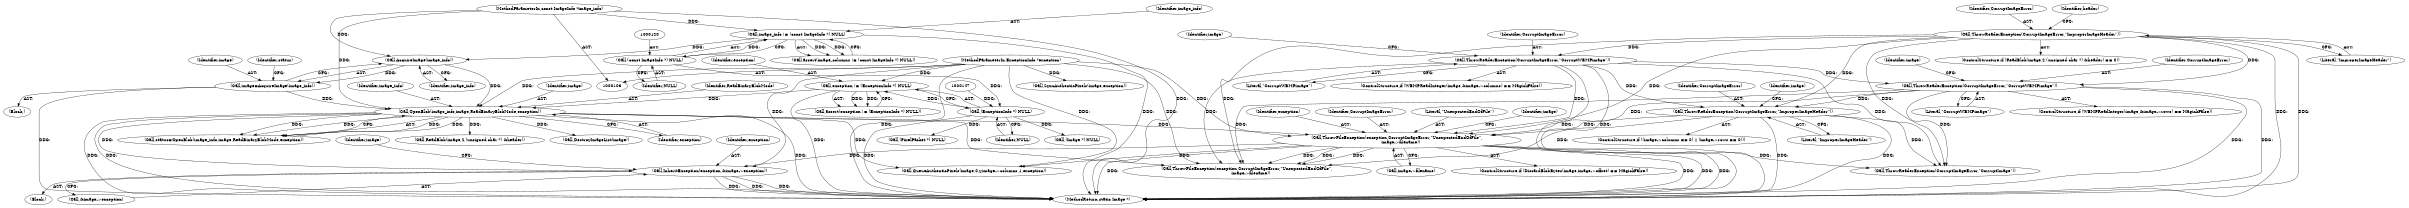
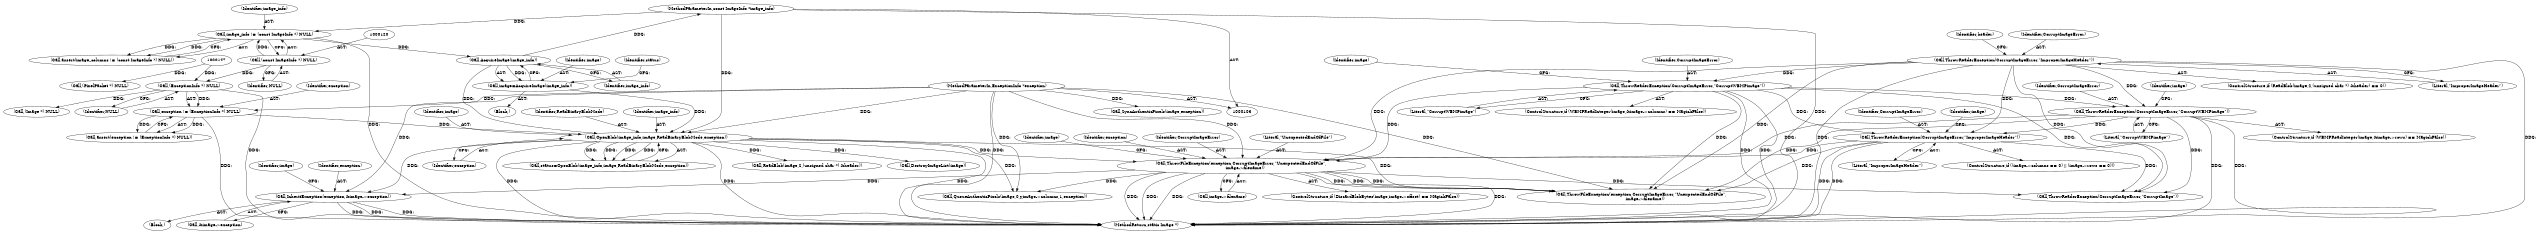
  digraph {
    n1 [label="(Call,InheritException(exception,&image->exception))"]
    n2 [label="(MethodReturn,static Image *)"]
    n3 [label="(Block,)"]
    n4 [label="(Call,&image->exception)"]
    n5 [label="(Call,ThrowFileException(exception,CorruptImageError,\"UnexpectedEndOfFile\",\n      image->filename))"]
    n6 [label="(ControlStructure,if (DiscardBlobBytes(image,image->offset) == MagickFalse))"]
    n7 [label="(Call,ThrowReaderException(CorruptImageError,\"CorruptImage\"))"]
    n8 [label="(Call,ThrowFileException(exception,CorruptImageError,\"UnexpectedEndOfFile\",\n      image->filename))"]
    n9 [label="(Call,QueueAuthenticPixels(image,0,y,image->columns,1,exception))"]
    n10 [label="(Call,image->filename)"]
    n11 [label="(Call,OpenBlob(image_info,image,ReadBinaryBlobMode,exception))"]
    n12 [label="(Call,status=OpenBlob(image_info,image,ReadBinaryBlobMode,exception))"]
    n13 [label="(Call,ReadBlob(image,2,(unsigned char *) &header))"]
    n14 [label="(Call,DestroyImageList(image))"]
    n15 [label="(Identifier,exception)"]
    n16 [label="(Call,AcquireImage(image_info))"]
    n17 [label="(Call,image=AcquireImage(image_info))"]
    n18 [label="(Identifier,image_info)"]
    n19 [label="(Block,)"]
    n20 [label="(Call,image_info != (const ImageInfo *) NULL)"]
    n21 [label="(Call,(const ImageInfo *) NULL)"]
    n22 [label="(Call,assert(image_columns != (const ImageInfo *) NULL))"]
    n23 [label="(Call,(ExceptionInfo *) NULL)"]
    n24 [label="(Identifier,NULL)"]
    n25 [label="(MethodParameterIn,const ImageInfo *image_info)"]
    1000103
    n27 [label="(Call,exception != (ExceptionInfo *) NULL)"]
    n28 [label="(Identifier,NULL)"]
    n29 [label="(Call,(PixelPacket *) NULL)"]
    n30 [label="(Call,(Image *) NULL)"]
    n31 [label="(Call,assert(exception != (ExceptionInfo *) NULL))"]
    n32 [label="(MethodParameterIn,ExceptionInfo *exception)"]
    n33 [label="(Call,SyncAuthenticPixels(image,exception))"]
    n34 [label="(Call,ThrowReaderException(CorruptImageError,\"CorruptWBMPimage\"))"]
    n35 [label="(Call,ThrowReaderException(CorruptImageError,\"ImproperImageHeader\"))"]
    n36 [label="(Literal,\"CorruptWBMPimage\")"]
    n37 [label="(ControlStructure,if (WBMPReadInteger(image,&image->rows) == MagickFalse))"]
    n38 [label="(Literal,\"ImproperImageHeader\")"]
    n39 [label="(ControlStructure,if ((image->columns == 0) || (image->rows == 0)))"]
    n40 [label="(Call,ThrowReaderException(CorruptImageError,\"CorruptWBMPimage\"))"]
    n41 [label="(Literal,\"CorruptWBMPimage\")"]
    n42 [label="(ControlStructure,if (WBMPReadInteger(image,&image->columns) == MagickFalse))"]
    n43 [label="(Call,ThrowReaderException(CorruptImageError,\"ImproperImageHeader\"))"]
    n44 [label="(ControlStructure,if (ReadBlob(image,2,(unsigned char *) &header) == 0))"]
    n45 [label="(Literal,\"ImproperImageHeader\")"]
    n46 [label="(Identifier,CorruptImageError)"]
    n47 [label="(Identifier,CorruptImageError)"]
    n48 [label="(Literal,\"UnexpectedEndOfFile\")"]
    n49 [label="(Identifier,exception)"]
    n50 [label="(Identifier,image)"]
    n51 [label="(Identifier,image_info)"]
    n52 [label="(Identifier,image)"]
    n53 [label="(Identifier,image)"]
    n54 [label="(Identifier,ReadBinaryBlobMode)"]
    n55 [label="(Identifier,image)"]
    n56 [label="(Identifier,status)"]
    n57 [label="(Identifier,exception)"]
    n58 [label="(Identifier,image_info)"]
    n59 [label="(Identifier,image)"]
    n60 [label="(Identifier,CorruptImageError)"]
    n61 [label="(Identifier,exception)"]
    n62 [label="(Identifier,CorruptImageError)"]
    n63 [label="(Identifier,image)"]
    n64 [label="(Identifier,image)"]
    n65 [label="(Identifier,header)"]
    n66 [label="(Identifier,CorruptImageError)"]
    1000120
    1000147
    n1 -> n2 [label="DDG: "]
    n1 -> n2 [label="DDG: "]
    n1 -> n2 [label="DDG: "]
    n1 -> n3 [label="AST: "]
    n1 -> n4 [label="CFG: "]
    n4 -> n1 [label="AST: "]
    n5 -> n1 [label="DDG: "]
    n5 -> n2 [label="DDG: "]
    n5 -> n2 [label="DDG: "]
    n5 -> n2 [label="DDG: "]
    n5 -> n2 [label="DDG: "]
    n5 -> n6 [label="AST: "]
    n5 -> n7 [label="DDG: "]
    n5 -> n8 [label="DDG: "]
    n5 -> n8 [label="DDG: "]
    n5 -> n8 [label="DDG: "]
    n5 -> n9 [label="DDG: "]
    n5 -> n10 [label="CFG: "]
    n10 -> n5 [label="AST: "]
    n11 -> n1 [label="DDG: "]
    n11 -> n2 [label="DDG: "]
    n11 -> n2 [label="DDG: "]
    n11 -> n2 [label="DDG: "]
    n11 -> n5 [label="DDG: "]
    n11 -> n8 [label="DDG: "]
    n11 -> n9 [label="DDG: "]
    n11 -> n12 [label="AST: "]
    n11 -> n12 [label="DDG: "]
    n11 -> n12 [label="DDG: "]
    n11 -> n12 [label="DDG: "]
    n11 -> n12 [label="DDG: "]
    n11 -> n13 [label="DDG: "]
    n11 -> n14 [label="DDG: "]
    n11 -> n15 [label="CFG: "]
    n12 -> n11 [label="CFG: "]
    n15 -> n11 [label="AST: "]
    n16 -> n11 [label="DDG: "]
    n16 -> n17 [label="AST: "]
    n16 -> n17 [label="DDG: "]
    n16 -> n18 [label="CFG: "]
-   n17 -> n2 [label="DDG: "]
    n17 -> n11 [label="DDG: "]
    n17 -> n16 [label="CFG: "]
    n17 -> n19 [label="AST: "]
    n18 -> n16 [label="AST: "]
    n20 -> n2 [label="DDG: "]
    n20 -> n16 [label="DDG: "]
    n20 -> n21 [label="CFG: "]
    n20 -> n22 [label="AST: "]
    n20 -> n22 [label="DDG: "]
    n20 -> n22 [label="DDG: "]
    n21 -> n20 [label="AST: "]
    n21 -> n20 [label="DDG: "]
    n21 -> n23 [label="DDG: "]
    n21 -> n24 [label="CFG: "]
    n22 -> n20 [label="CFG: "]
    n23 -> n2 [label="DDG: "]
    n23 -> n27 [label="AST: "]
    n23 -> n27 [label="DDG: "]
    n23 -> n28 [label="CFG: "]
-   n23 -> n29 [label="DDG: "]
+   1000147 -> n29 [label="DDG: "]
    n23 -> n30 [label="DDG: "]
    n24 -> n21 [label="AST: "]
    n25 -> n2 [label="DDG: "]
    n25 -> n11 [label="DDG: "]
-   n25 -> n16 [label="DDG: "]
+   n16 -> n25 [label="DDG: "]
    n25 -> n20 [label="DDG: "]
    n25 -> 1000103 [label="AST: "]
    n27 -> n2 [label="DDG: "]
    n27 -> n11 [label="DDG: "]
-   n27 -> n23 [label="CFG: "]
    n27 -> n31 [label="AST: "]
    n27 -> n31 [label="DDG: "]
    n27 -> n31 [label="DDG: "]
    n28 -> n23 [label="AST: "]
    n31 -> n27 [label="CFG: "]
    n32 -> n1 [label="DDG: "]
    n32 -> n2 [label="DDG: "]
    n32 -> n5 [label="DDG: "]
    n32 -> n8 [label="DDG: "]
    n32 -> n9 [label="DDG: "]
    n32 -> n11 [label="DDG: "]
    n32 -> 1000103 [label="AST: "]
    n32 -> n27 [label="DDG: "]
    n32 -> n33 [label="DDG: "]
    n34 -> n2 [label="DDG: "]
    n34 -> n2 [label="DDG: "]
    n34 -> n5 [label="DDG: "]
    n34 -> n7 [label="DDG: "]
    n34 -> n8 [label="DDG: "]
    n34 -> n35 [label="DDG: "]
    n34 -> n36 [label="CFG: "]
    n34 -> n37 [label="AST: "]
    n35 -> n2 [label="DDG: "]
    n35 -> n2 [label="DDG: "]
    n35 -> n5 [label="DDG: "]
    n35 -> n7 [label="DDG: "]
    n35 -> n8 [label="DDG: "]
    n35 -> n38 [label="CFG: "]
    n35 -> n39 [label="AST: "]
    n36 -> n34 [label="AST: "]
    n38 -> n35 [label="AST: "]
    n40 -> n2 [label="DDG: "]
    n40 -> n2 [label="DDG: "]
    n40 -> n5 [label="DDG: "]
    n40 -> n7 [label="DDG: "]
    n40 -> n8 [label="DDG: "]
    n40 -> n34 [label="DDG: "]
    n40 -> n35 [label="DDG: "]
    n40 -> n41 [label="CFG: "]
    n40 -> n42 [label="AST: "]
    n41 -> n40 [label="AST: "]
    n43 -> n2 [label="DDG: "]
    n43 -> n2 [label="DDG: "]
    n43 -> n5 [label="DDG: "]
    n43 -> n7 [label="DDG: "]
    n43 -> n8 [label="DDG: "]
    n43 -> n34 [label="DDG: "]
    n43 -> n35 [label="DDG: "]
    n43 -> n40 [label="DDG: "]
    n43 -> n44 [label="AST: "]
    n43 -> n45 [label="CFG: "]
    n45 -> n43 [label="AST: "]
    n46 -> n35 [label="AST: "]
    n47 -> n43 [label="AST: "]
    n48 -> n5 [label="AST: "]
    n49 -> n27 [label="AST: "]
    n50 -> n5 [label="CFG: "]
    n51 -> n20 [label="AST: "]
    n52 -> n17 [label="AST: "]
    n53 -> n11 [label="AST: "]
    n54 -> n11 [label="AST: "]
    n55 -> n1 [label="CFG: "]
    n56 -> n17 [label="CFG: "]
    n57 -> n5 [label="AST: "]
    n58 -> n11 [label="AST: "]
    n59 -> n35 [label="CFG: "]
    n60 -> n34 [label="AST: "]
    n61 -> n1 [label="AST: "]
    n62 -> n40 [label="AST: "]
    n63 -> n40 [label="CFG: "]
    n64 -> n34 [label="CFG: "]
    n65 -> n43 [label="CFG: "]
    n66 -> n5 [label="AST: "]
    1000120 -> n21 [label="AST: "]
    1000147 -> n23 [label="DDG: "]
  }
